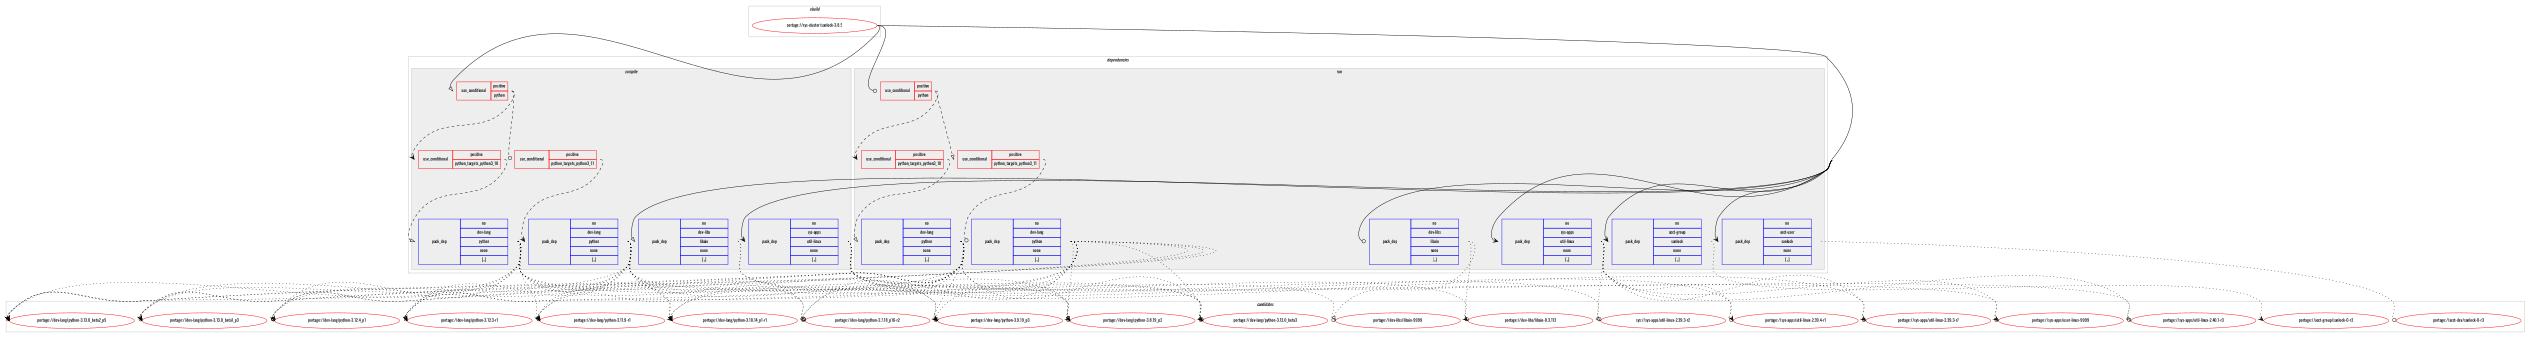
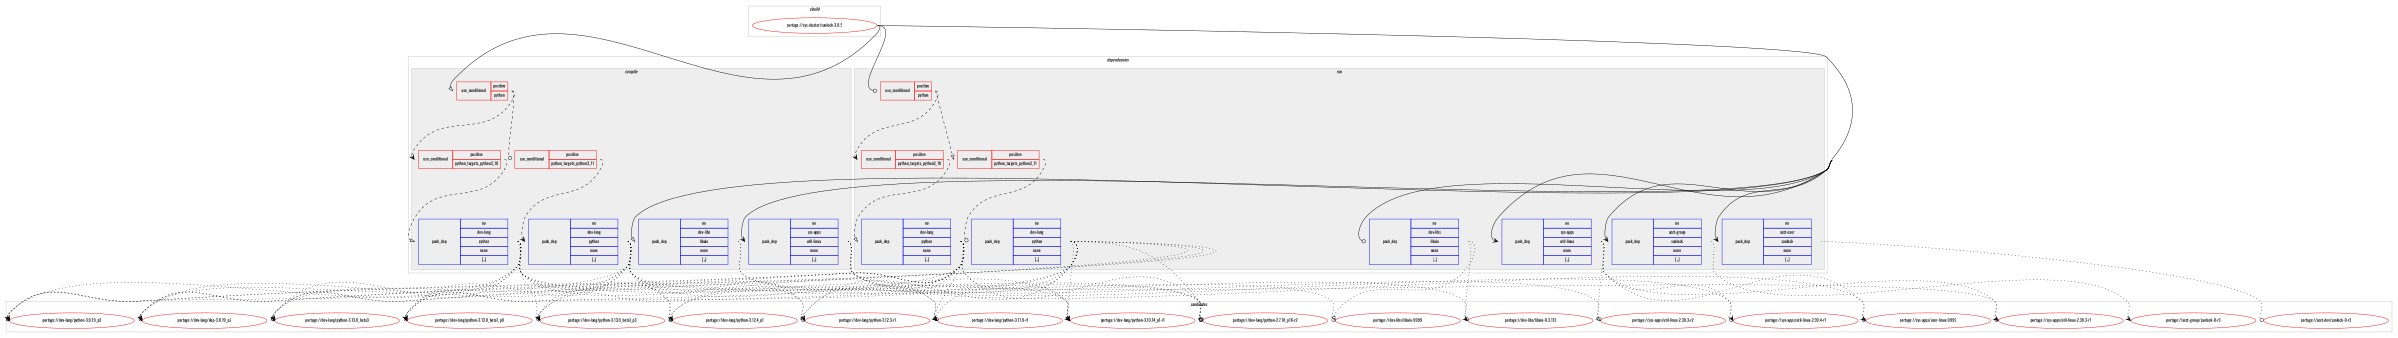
  digraph {
    compound=true
    concentrate=true
    fontname=Oswald
    fontsize=10
    newrank=true
    rankdir=TB
    ranksep=1.5
    node [color=red fontname=Oswald fontsize=10]
    edge [arrowhead=vee fontname=Oswald headport=w style=dotted tailport=e weight=100]
    n1 [label="portage://sys-cluster/sanlock-3.8.5" width=4]
    n2 [color=blue label=<<TABLE BORDER="0" CELLBORDER="1" CELLSPACING="0" CELLPADDING="4" WIDTH="220"><TR><TD ROWSPAN="6" CELLPADDING="30">pack_dep</TD></TR><TR><TD WIDTH="110">no</TD></TR><TR><TD>dev-lang</TD></TR><TR><TD>python</TD></TR><TR><TD>none</TD></TR><TR><TD>[,,]</TD></TR></TABLE>> shape=none]
    n3 [label=<<TABLE BORDER="0" CELLBORDER="1" CELLSPACING="0" CELLPADDING="4"><TR><TD ROWSPAN="3" CELLPADDING="10">use_conditional</TD></TR><TR><TD>positive</TD></TR><TR><TD>python_targets_python3_10</TD></TR></TABLE>> shape=none]
    n4 [color=blue label=<<TABLE BORDER="0" CELLBORDER="1" CELLSPACING="0" CELLPADDING="4" WIDTH="220"><TR><TD ROWSPAN="6" CELLPADDING="30">pack_dep</TD></TR><TR><TD WIDTH="110">no</TD></TR><TR><TD>dev-lang</TD></TR><TR><TD>python</TD></TR><TR><TD>none</TD></TR><TR><TD>[,,]</TD></TR></TABLE>> shape=none]
    n5 [label=<<TABLE BORDER="0" CELLBORDER="1" CELLSPACING="0" CELLPADDING="4"><TR><TD ROWSPAN="3" CELLPADDING="10">use_conditional</TD></TR><TR><TD>positive</TD></TR><TR><TD>python_targets_python3_11</TD></TR></TABLE>> shape=none]
    n6 [label=<<TABLE BORDER="0" CELLBORDER="1" CELLSPACING="0" CELLPADDING="4"><TR><TD ROWSPAN="3" CELLPADDING="10">use_conditional</TD></TR><TR><TD>positive</TD></TR><TR><TD>python</TD></TR></TABLE>> shape=none]
    n7 [color=blue label=<<TABLE BORDER="0" CELLBORDER="1" CELLSPACING="0" CELLPADDING="4" WIDTH="220"><TR><TD ROWSPAN="6" CELLPADDING="30">pack_dep</TD></TR><TR><TD WIDTH="110">no</TD></TR><TR><TD>dev-libs</TD></TR><TR><TD>libaio</TD></TR><TR><TD>none</TD></TR><TR><TD>[,,]</TD></TR></TABLE>> shape=none]
    n8 [color=blue label=<<TABLE BORDER="0" CELLBORDER="1" CELLSPACING="0" CELLPADDING="4" WIDTH="220"><TR><TD ROWSPAN="6" CELLPADDING="30">pack_dep</TD></TR><TR><TD WIDTH="110">no</TD></TR><TR><TD>sys-apps</TD></TR><TR><TD>util-linux</TD></TR><TR><TD>none</TD></TR><TR><TD>[,,]</TD></TR></TABLE>> shape=none]
    n9 [color=blue label=<<TABLE BORDER="0" CELLBORDER="1" CELLSPACING="0" CELLPADDING="4" WIDTH="220"><TR><TD ROWSPAN="6" CELLPADDING="30">pack_dep</TD></TR><TR><TD WIDTH="110">no</TD></TR><TR><TD>dev-lang</TD></TR><TR><TD>python</TD></TR><TR><TD>none</TD></TR><TR><TD>[,,]</TD></TR></TABLE>> shape=none]
    n10 [label=<<TABLE BORDER="0" CELLBORDER="1" CELLSPACING="0" CELLPADDING="4"><TR><TD ROWSPAN="3" CELLPADDING="10">use_conditional</TD></TR><TR><TD>positive</TD></TR><TR><TD>python_targets_python3_10</TD></TR></TABLE>> shape=none]
    n11 [color=blue label=<<TABLE BORDER="0" CELLBORDER="1" CELLSPACING="0" CELLPADDING="4" WIDTH="220"><TR><TD ROWSPAN="6" CELLPADDING="30">pack_dep</TD></TR><TR><TD WIDTH="110">no</TD></TR><TR><TD>dev-lang</TD></TR><TR><TD>python</TD></TR><TR><TD>none</TD></TR><TR><TD>[,,]</TD></TR></TABLE>> shape=none]
    n12 [label=<<TABLE BORDER="0" CELLBORDER="1" CELLSPACING="0" CELLPADDING="4"><TR><TD ROWSPAN="3" CELLPADDING="10">use_conditional</TD></TR><TR><TD>positive</TD></TR><TR><TD>python_targets_python3_11</TD></TR></TABLE>> shape=none]
    n13 [label=<<TABLE BORDER="0" CELLBORDER="1" CELLSPACING="0" CELLPADDING="4"><TR><TD ROWSPAN="3" CELLPADDING="10">use_conditional</TD></TR><TR><TD>positive</TD></TR><TR><TD>python</TD></TR></TABLE>> shape=none]
    n14 [color=blue label=<<TABLE BORDER="0" CELLBORDER="1" CELLSPACING="0" CELLPADDING="4" WIDTH="220"><TR><TD ROWSPAN="6" CELLPADDING="30">pack_dep</TD></TR><TR><TD WIDTH="110">no</TD></TR><TR><TD>acct-group</TD></TR><TR><TD>sanlock</TD></TR><TR><TD>none</TD></TR><TR><TD>[,,]</TD></TR></TABLE>> shape=none]
    n15 [color=blue label=<<TABLE BORDER="0" CELLBORDER="1" CELLSPACING="0" CELLPADDING="4" WIDTH="220"><TR><TD ROWSPAN="6" CELLPADDING="30">pack_dep</TD></TR><TR><TD WIDTH="110">no</TD></TR><TR><TD>acct-user</TD></TR><TR><TD>sanlock</TD></TR><TR><TD>none</TD></TR><TR><TD>[,,]</TD></TR></TABLE>> shape=none]
    n16 [color=blue label=<<TABLE BORDER="0" CELLBORDER="1" CELLSPACING="0" CELLPADDING="4" WIDTH="220"><TR><TD ROWSPAN="6" CELLPADDING="30">pack_dep</TD></TR><TR><TD WIDTH="110">no</TD></TR><TR><TD>dev-libs</TD></TR><TR><TD>libaio</TD></TR><TR><TD>none</TD></TR><TR><TD>[,,]</TD></TR></TABLE>> shape=none]
    n17 [color=blue label=<<TABLE BORDER="0" CELLBORDER="1" CELLSPACING="0" CELLPADDING="4" WIDTH="220"><TR><TD ROWSPAN="6" CELLPADDING="30">pack_dep</TD></TR><TR><TD WIDTH="110">no</TD></TR><TR><TD>sys-apps</TD></TR><TR><TD>util-linux</TD></TR><TR><TD>none</TD></TR><TR><TD>[,,]</TD></TR></TABLE>> shape=none]
    n18 [label="portage://dev-lang/python-2.7.18_p16-r2" width=4]
    n19 [label="portage://dev-lang/python-3.10.14_p1-r1" width=4]
    n20 [label="portage://dev-lang/python-3.11.9-r1" width=4]
    n21 [label="portage://dev-lang/python-3.12.3-r1" width=4]
    n22 [label="portage://dev-lang/python-3.12.4_p1" width=4]
    n23 [label="portage://dev-lang/python-3.13.0_beta1_p3" width=4]
-   n24 [label="portage://dev-lang/python-3.13.0_beta2_p9" width=4]
+   n24 [label="portage://dev-lang/python-3.13.0_beta7_p9" width=4]
    n25 [label="portage://dev-lang/python-3.13.0_beta3" width=4]
-   n26 [label="portage://dev-lang/python-3.8.19_p2" width=4]
+   n26 [label="portage://dev-lang/dep-3.8.19_p2" width=4]
    n27 [label="portage://dev-lang/python-3.9.19_p3" width=4]
    n28 [label="portage://dev-libs/libaio-0.3.113" width=4]
    n29 [label="portage://dev-libs/libaio-9999" width=4]
-   n30 [label="sys://sys-apps/util-linux-2.39.3-r2" width=4]
+   n30 [label="portage://sys-apps/util-linux-2.39.3-r2" width=4]
    n31 [label="portage://sys-apps/util-linux-2.39.3-r7" width=4]
    n32 [label="portage://sys-apps/util-linux-2.39.4-r1" width=4]
-   n33 [label="portage://sys-apps/util-linux-2.40.1-r3" width=4]
    n34 [label="portage://sys-apps/user-linux-9999" width=4]
    n35 [label="portage://acct-group/sanlock-0-r3" width=4]
    n36 [label="portage://acct-dev/sanlock-0-r3" width=4]
    subgraph cluster_1 {
      color=gray
      label=<<i>ebuild</i>>
      rank=same
      n1
    }
    subgraph cluster_2 {
      color=gray
      label=<<i>dependencies</i>>
      subgraph cluster_3 {
        color=gray
        fillcolor="#eeeeee"
        label=<<i>compile</i>>
        style=filled
        subgraph sub_4 {
          color=gray
          fillcolor="#eeeeee"
          label=<<i>compile</i>>
          style=filled
          n6
          subgraph sub_5 {
            color=gray
            fillcolor="#eeeeee"
            label=<<i>compile</i>>
            style=filled
            n3
            subgraph sub_6 {
              color=gray
              fillcolor="#eeeeee"
              label=<<i>compile</i>>
              style=filled
              n2
            }
          }
          subgraph sub_7 {
            color=gray
            fillcolor="#eeeeee"
            label=<<i>compile</i>>
            style=filled
            n5
            subgraph sub_8 {
              color=gray
              fillcolor="#eeeeee"
              label=<<i>compile</i>>
              style=filled
              n4
            }
          }
        }
        subgraph sub_9 {
          color=gray
          fillcolor="#eeeeee"
          label=<<i>compile</i>>
          style=filled
          n7
        }
        subgraph sub_10 {
          color=gray
          fillcolor="#eeeeee"
          label=<<i>compile</i>>
          style=filled
          n8
        }
      }
      subgraph cluster_11 {
        color=gray
        fillcolor="#eeeeee"
        label=<<i>compile and run</i>>
        style=filled
      }
      subgraph cluster_12 {
        color=gray
        fillcolor="#eeeeee"
        label=<<i>run</i>>
        style=filled
        subgraph sub_13 {
          color=gray
          fillcolor="#eeeeee"
          label=<<i>run</i>>
          style=filled
          n13
          subgraph sub_14 {
            color=gray
            fillcolor="#eeeeee"
            label=<<i>run</i>>
            style=filled
            n10
            subgraph sub_15 {
              color=gray
              fillcolor="#eeeeee"
              label=<<i>run</i>>
              style=filled
              n9
            }
          }
          subgraph sub_16 {
            color=gray
            fillcolor="#eeeeee"
            label=<<i>run</i>>
            style=filled
            n12
            subgraph sub_17 {
              color=gray
              fillcolor="#eeeeee"
              label=<<i>run</i>>
              style=filled
              n11
            }
          }
        }
        subgraph sub_18 {
          color=gray
          fillcolor="#eeeeee"
          label=<<i>run</i>>
          style=filled
          n14
        }
        subgraph sub_19 {
          color=gray
          fillcolor="#eeeeee"
          label=<<i>run</i>>
          style=filled
          n15
        }
        subgraph sub_20 {
          color=gray
          fillcolor="#eeeeee"
          label=<<i>run</i>>
          style=filled
          n16
        }
        subgraph sub_21 {
          color=gray
          fillcolor="#eeeeee"
          label=<<i>run</i>>
          style=filled
          n17
        }
      }
    }
    subgraph cluster_22 {
      color=gray
      label=<<i>candidates</i>>
      rank=same
      subgraph sub_23 {
        color=black
        label=<<i>candidates</i>>
        nodesep=1
        rank=same
        n18
        n19
        n20
        n21
        n22
        n23
        n24
        n25
        n26
        n27
      }
      subgraph sub_24 {
        color=black
        label=<<i>candidates</i>>
        nodesep=1
        rank=same
        n18
        n19
        n20
        n21
        n22
        n23
        n24
        n25
        n26
        n27
      }
      subgraph sub_25 {
        color=black
        label=<<i>candidates</i>>
        nodesep=1
        rank=same
        n28
        n29
      }
      subgraph sub_26 {
        color=black
        label=<<i>candidates</i>>
        nodesep=1
        rank=same
        n30
        n31
        n32
-       n33
        n34
      }
      subgraph sub_27 {
        color=black
        label=<<i>candidates</i>>
        nodesep=1
        rank=same
        n18
        n19
        n20
        n21
        n22
        n23
        n24
        n25
        n26
        n27
      }
      subgraph sub_28 {
        color=black
        label=<<i>candidates</i>>
        nodesep=1
        rank=same
        n18
        n19
        n20
        n21
        n22
        n23
        n24
        n25
        n26
        n27
      }
      subgraph sub_29 {
        color=black
        label=<<i>candidates</i>>
        nodesep=1
        rank=same
        n35
      }
      subgraph sub_30 {
        color=black
        label=<<i>candidates</i>>
        nodesep=1
        rank=same
        n36
      }
      subgraph sub_31 {
        color=black
        label=<<i>candidates</i>>
        nodesep=1
        rank=same
        n28
        n29
      }
      subgraph sub_32 {
        color=black
        label=<<i>candidates</i>>
        nodesep=1
        rank=same
        n30
        n31
        n32
-       n33
        n34
      }
    }
    n1 -> n6 [arrowhead=onormal style=solid weight=20]
    n1 -> n7 [arrowhead=onormal style=solid weight=20]
    n1 -> n8 [style=solid weight=20]
    n1 -> n13 [arrowhead=odot style=solid weight=20]
    n1 -> n14 [style=solid weight=20]
    n1 -> n15 [style=solid weight=20]
    n1 -> n16 [arrowhead=odot style=solid weight=20]
    n1 -> n17 [style=solid weight=20]
    n2 -> n18 [arrowhead=onormal]
    n2 -> n19
    n2 -> n20
    n2 -> n21 [arrowhead=onormal]
    n2 -> n22 [arrowhead=odot]
    n2 -> n23 [arrowhead=odot]
    n2 -> n24
    n2 -> n25
    n2 -> n26
    n2 -> n27
    n3 -> n2 [arrowhead=onormal style=dashed weight=20]
    n4 -> n18 [arrowhead=odot]
    n4 -> n19 [arrowhead=onormal]
    n4 -> n20 [arrowhead=onormal]
    n4 -> n21 [arrowhead=odot]
    n4 -> n22 [arrowhead=odot]
    n4 -> n23
    n4 -> n24
    n4 -> n25 [arrowhead=onormal]
    n4 -> n26 [arrowhead=odot]
    n4 -> n27 [arrowhead=odot]
    n5 -> n4 [style=dashed weight=20]
    n6 -> n3 [style=dashed weight=20]
    n6 -> n5 [arrowhead=odot style=dashed weight=20]
    n7 -> n28
    n7 -> n29 [arrowhead=odot]
    n8 -> n30 [arrowhead=onormal]
    n8 -> n31
    n8 -> n32 [arrowhead=odot]
-   n8 -> n33 [arrowhead=onormal]
    n8 -> n34 [arrowhead=odot]
    n9 -> n18 [arrowhead=odot]
    n9 -> n19 [arrowhead=onormal]
    n9 -> n20
    n9 -> n21 [arrowhead=onormal]
    n9 -> n22 [arrowhead=odot]
    n9 -> n23 [arrowhead=onormal]
    n9 -> n24 [arrowhead=odot]
    n9 -> n25 [arrowhead=odot]
    n9 -> n26 [arrowhead=onormal]
    n9 -> n27
    n10 -> n9 [arrowhead=onormal style=dashed weight=20]
    n11 -> n18 [arrowhead=odot]
    n11 -> n19
    n11 -> n20 [arrowhead=odot]
    n11 -> n21
    n11 -> n22
    n11 -> n23
    n11 -> n24
    n11 -> n25 [arrowhead=odot]
    n11 -> n26 [arrowhead=onormal]
    n11 -> n27 [arrowhead=odot]
    n12 -> n11 [arrowhead=odot style=dashed weight=20]
    n13 -> n10 [style=dashed weight=20]
    n13 -> n12 [arrowhead=onormal style=dashed weight=20]
    n14 -> n35
    n15 -> n36 [arrowhead=odot]
    n16 -> n28 [arrowhead=odot]
    n16 -> n29 [arrowhead=onormal]
    n17 -> n30 [arrowhead=odot]
    n17 -> n31 [arrowhead=odot]
    n17 -> n32
-   n17 -> n33 [arrowhead=odot]
    n17 -> n34
  }
